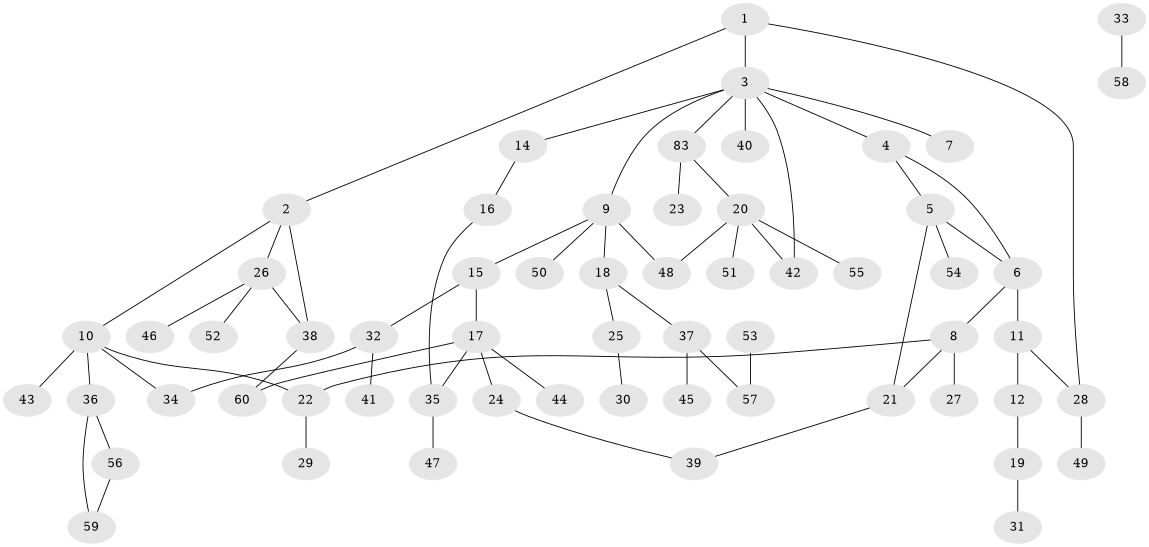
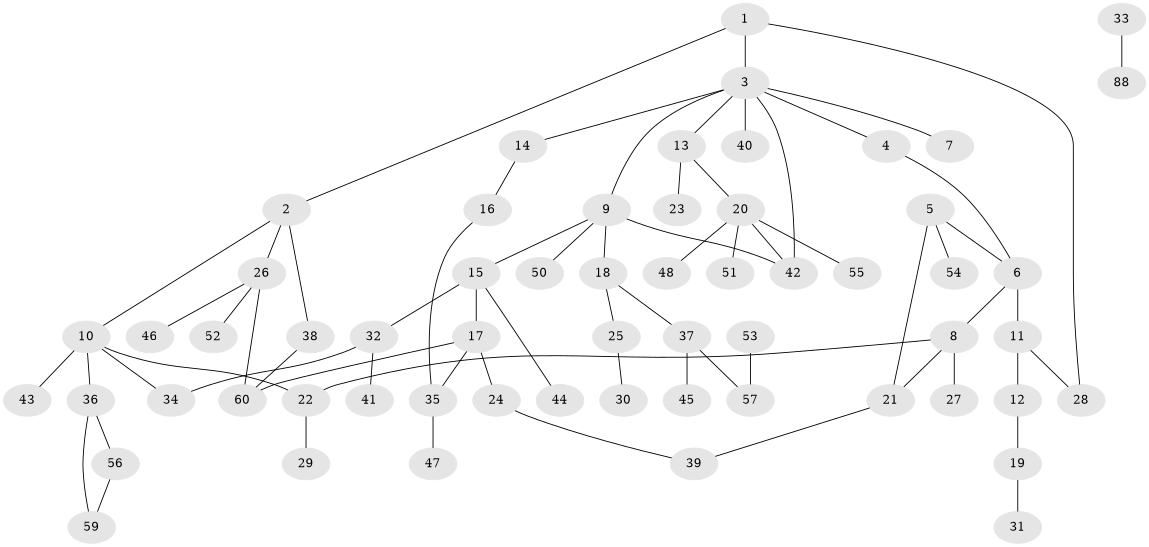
  graph {
    node [color=gray90 style=filled]
    1
    2
    3
    28
    10
    26
    38
    4
    7
    9
-   13 [label=83]
+   13
    14
    40
    42
-   49
    22
    34
    36
    43
    60
    46
    52
    5
    6
    15
    18
    48
    50
    20
    23
    16
    21
    54
    24
    39
    8
    11
    27
    12
    29
    53
    57
    17
    32
    44
    25
    37
    56
    59
    19
    31
    51
    55
    35
    41
    47
    30
    45
    33
-   58
+   58 [label=88]
    1 -- 2
    1 -- 3
    1 -- 28
    2 -- 10
    2 -- 26
    2 -- 38
    3 -- 4
    3 -- 7
    3 -- 9
    3 -- 13
    3 -- 14
    3 -- 40
    3 -- 42
-   28 -- 49
    10 -- 22
    10 -- 34
    10 -- 36
    10 -- 43
-   26 -- 38
+   26 -- 60
    26 -- 46
    26 -- 52
    38 -- 60
-   4 -- 5
    4 -- 6
    9 -- 15
    9 -- 18
-   9 -- 48
+   9 -- 42
    9 -- 50
    13 -- 20
    13 -- 23
    14 -- 16
    22 -- 29
    36 -- 56
    36 -- 59
    5 -- 6
    5 -- 21
    5 -- 54
    6 -- 8
    6 -- 11
    15 -- 17
    15 -- 32
-   17 -- 44
+   15 -- 44
    18 -- 25
    18 -- 37
    20 -- 42
    20 -- 48
    20 -- 51
    20 -- 55
    16 -- 35
    21 -- 39
    24 -- 39
    8 -- 22
    8 -- 21
    8 -- 27
    11 -- 28
    11 -- 12
    12 -- 19
    53 -- 57
    17 -- 60
    17 -- 24
    17 -- 35
    32 -- 34
    32 -- 41
    25 -- 30
    37 -- 57
    37 -- 45
    56 -- 59
    19 -- 31
    35 -- 47
    33 -- 58
  }
